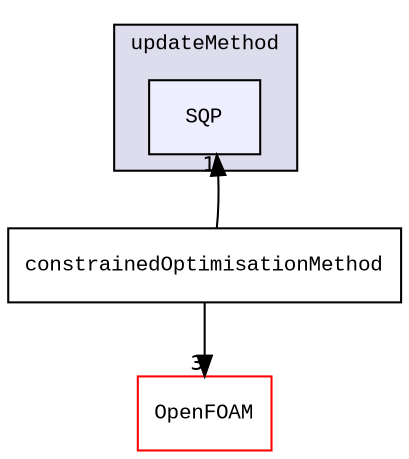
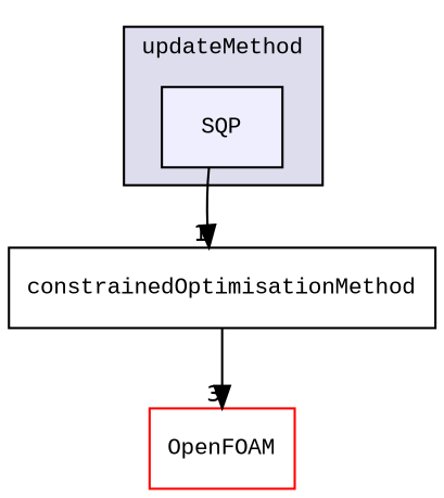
  digraph {
    compound=true
    fontname="Liberation Mono"
    node [fontname="Liberation Mono" fontsize=10 shape=box]
    edge [fontname="Liberation Mono" labeldistance=1.5 labelfontname=Helvetica labelfontsize=10]
    n1 [fillcolor="#eeeeff" label=SQP pencolor=black style=filled]
    n2 [label=constrainedOptimisationMethod]
    n3 [color=red label=OpenFOAM]
    subgraph cluster_1 {
      bgcolor="#ddddee"
      fontsize=10
      label=updateMethod
      pencolor=black
      n1
    }
-   n2 -> n1 [headlabel=1]
+   n1 -> n2 [headlabel=1]
    n2 -> n3 [headlabel=3]
  }
